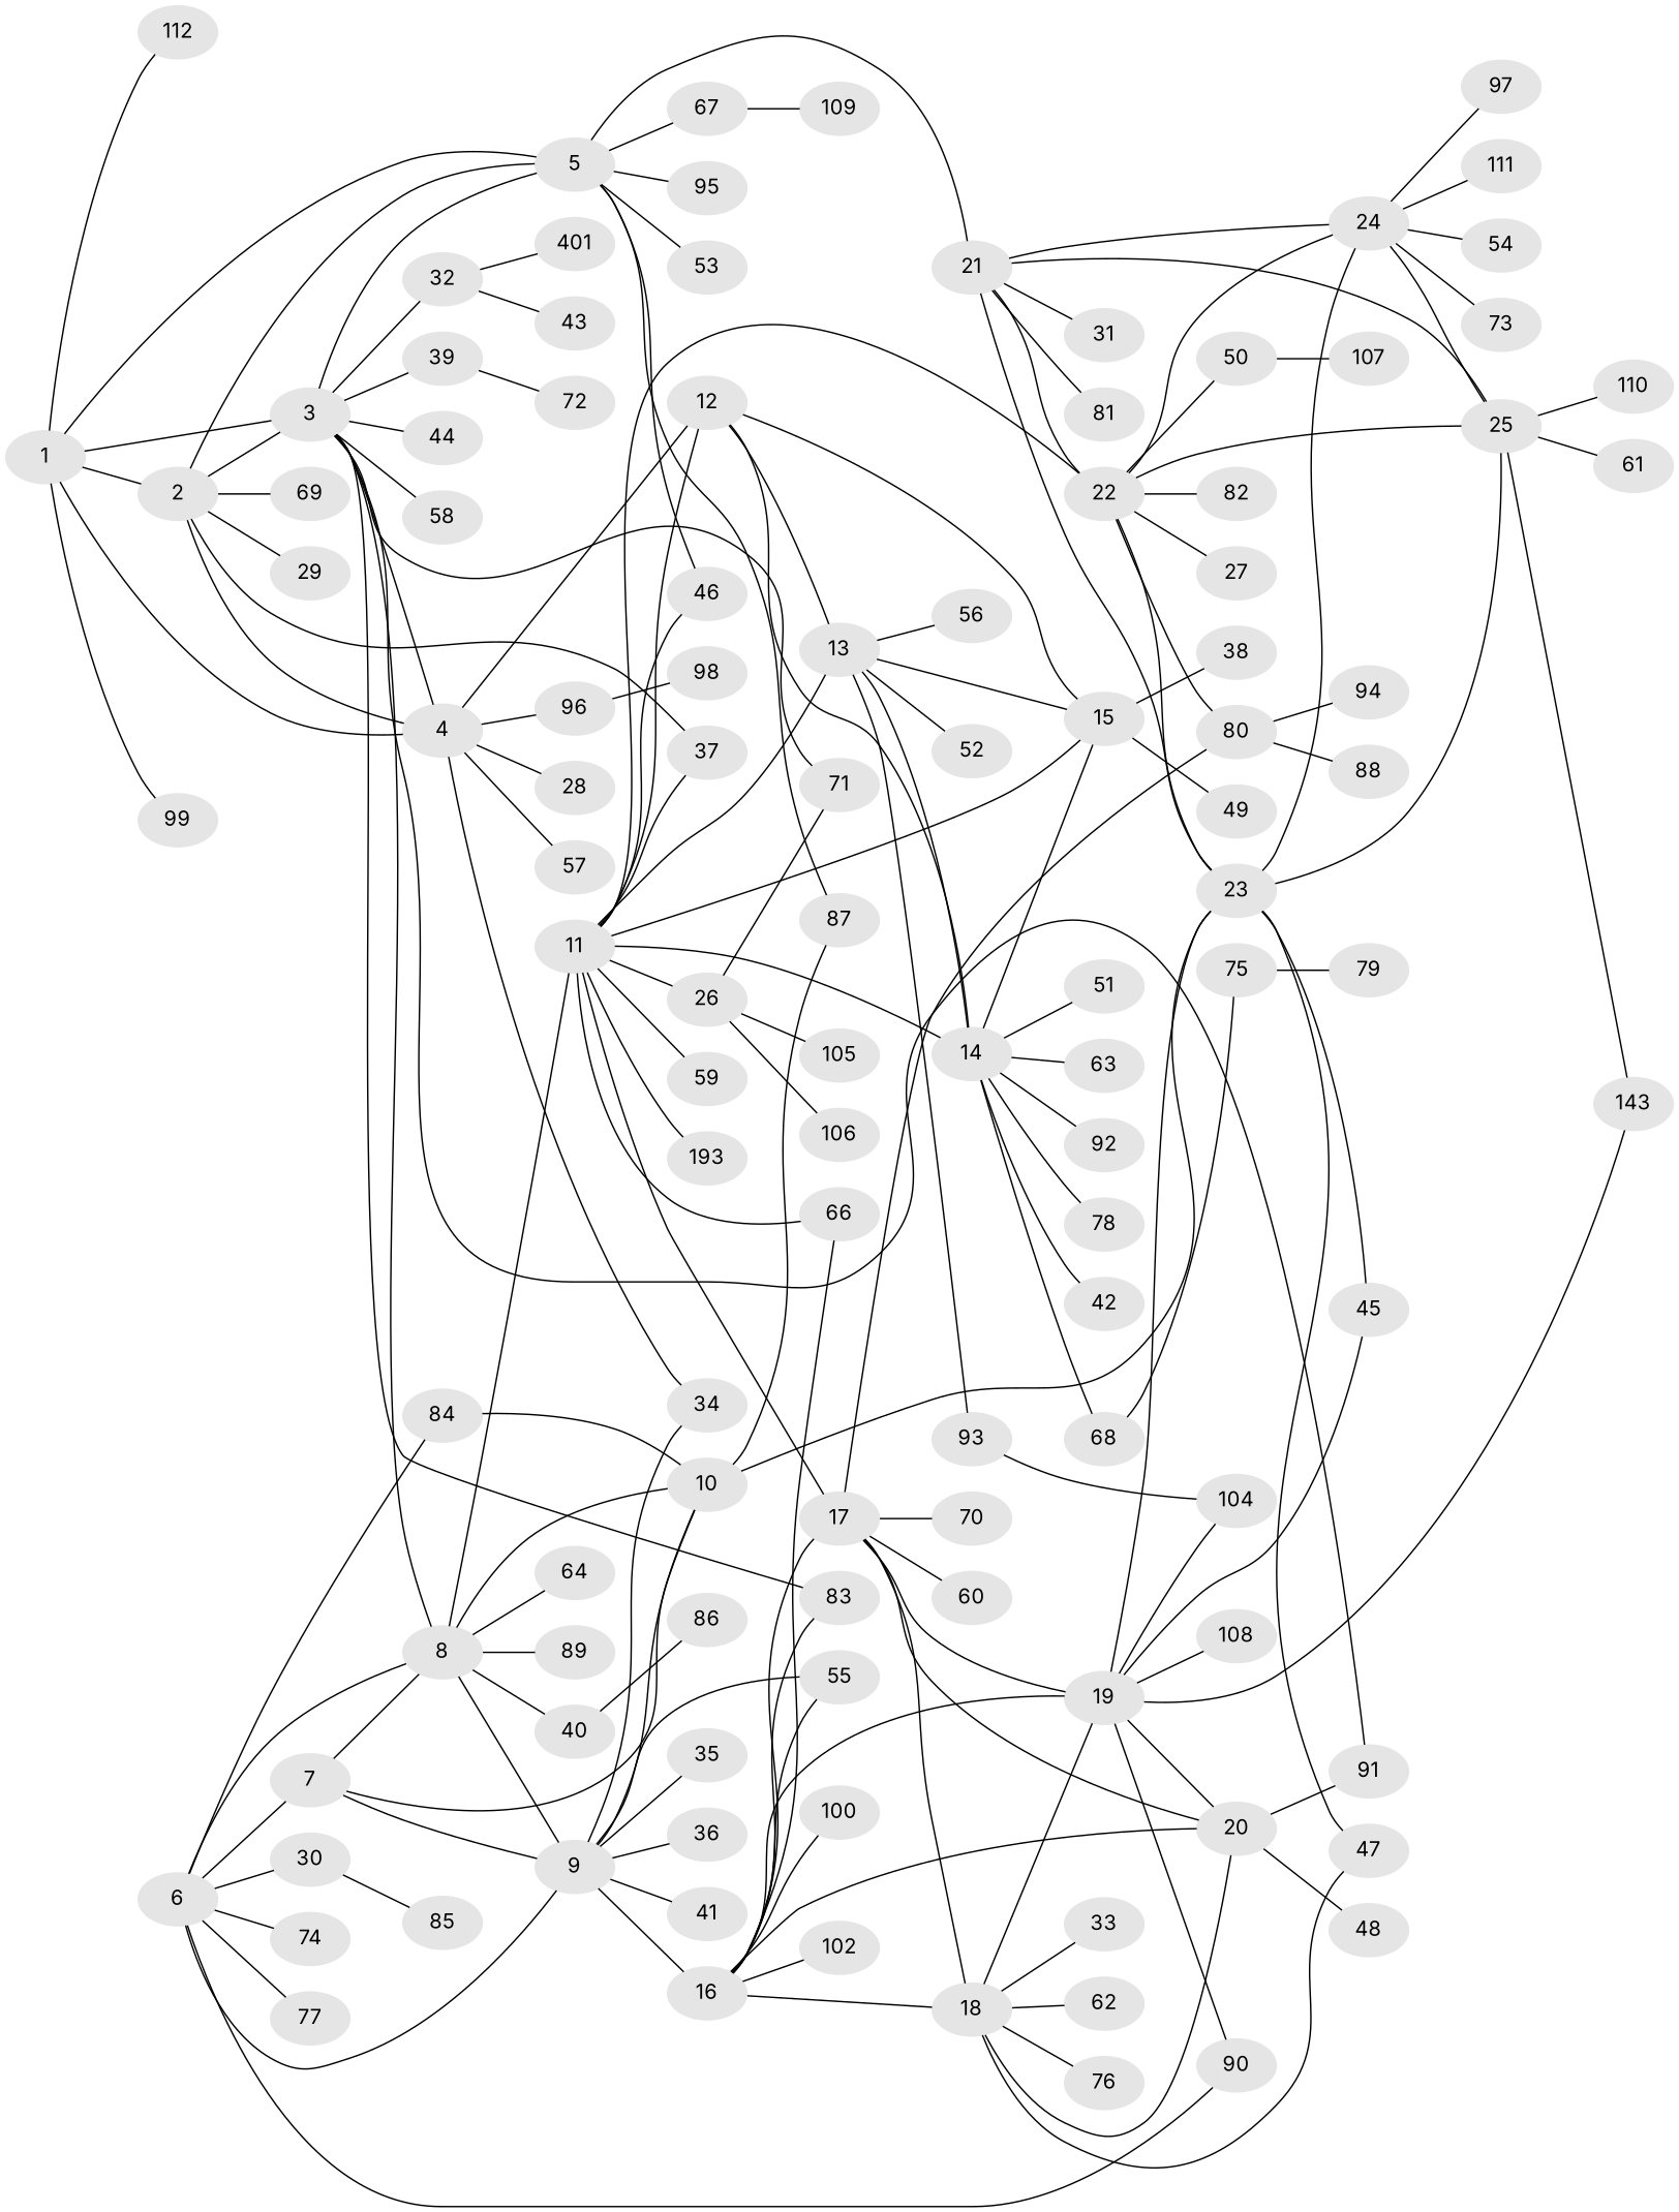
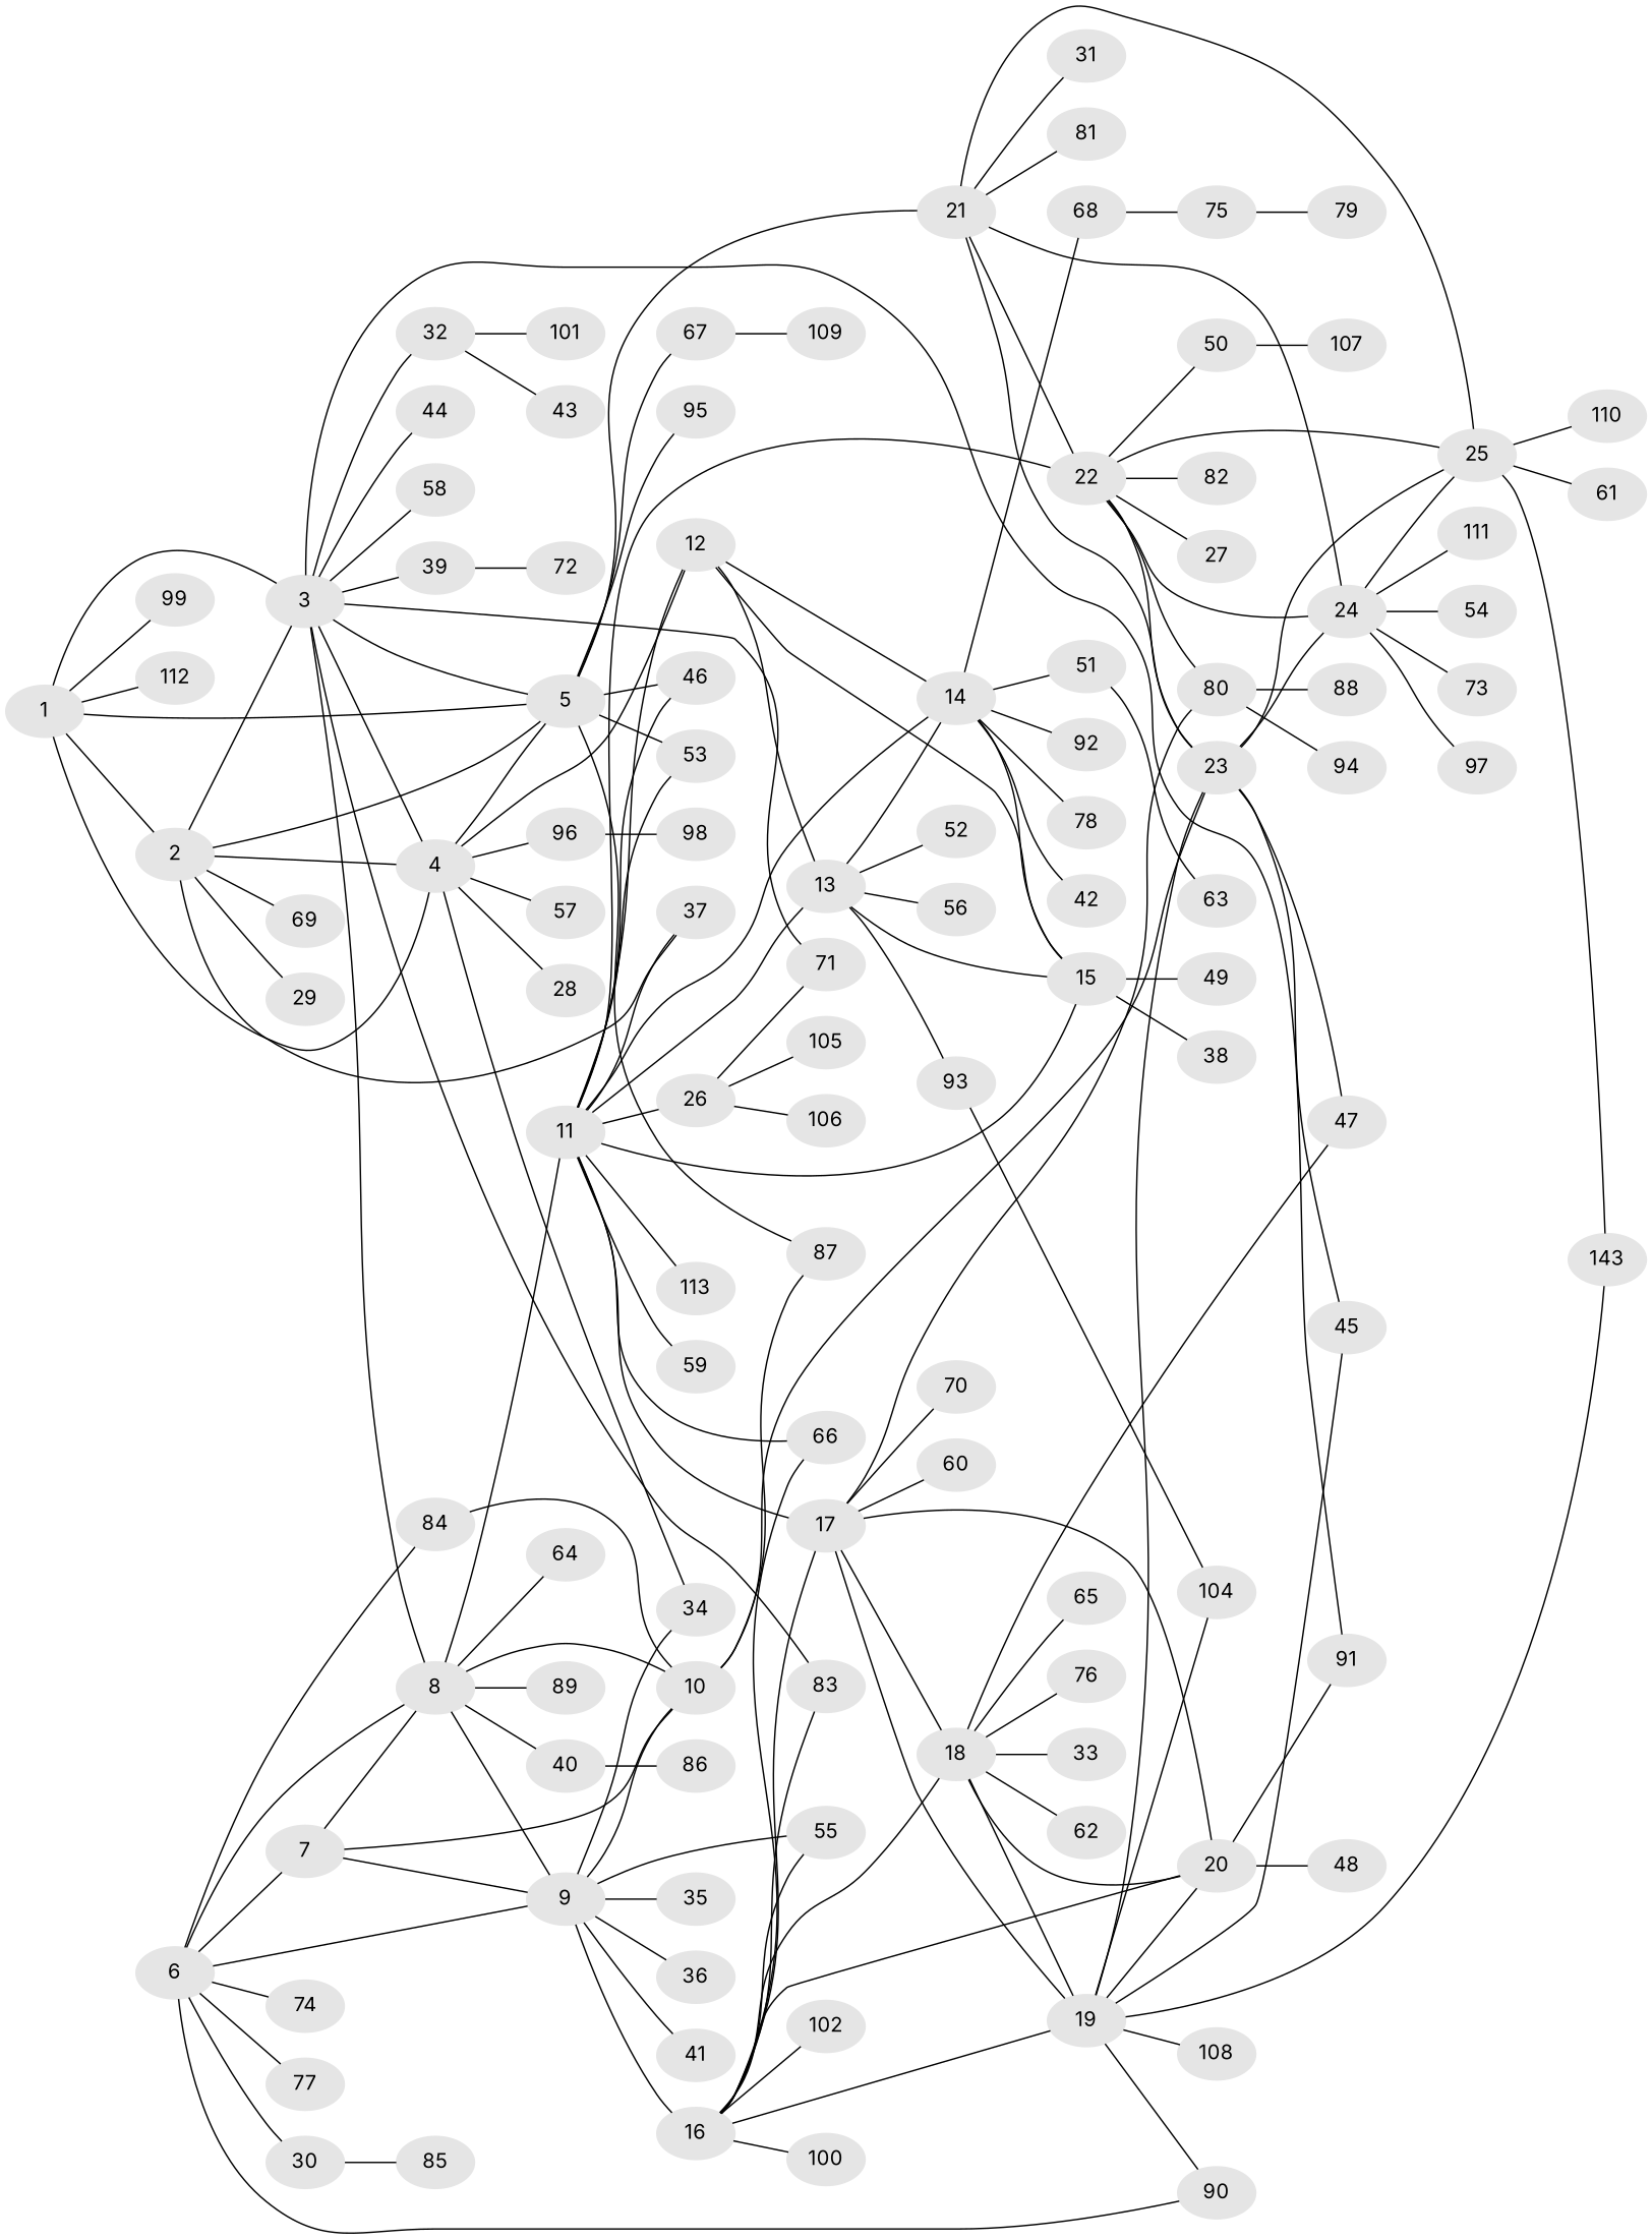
  graph {
    fontname=Inter
    rankdir=LR
    node [color=gray90 fontname=Inter style=filled]
    edge [fontname=Inter]
    1
    2
    3
    4
    5
    99
    112
    29
    37
    69
    8
    32
    39
    44
    58
    71
    83
    91
    12
    28
    34
    57
    96
    21
    46
    67
    87
    95
    53
    9
    10
    11
    40
    64
    89
    43
-   101 [label=401]
+   101
    72
    13
    14
    15
    98
    17
    18
    19
    20
    60
    70
    80
    23
    22
    24
    25
    31
    81
    109
    6
    7
    30
    74
    77
    84
    90
    16
    35
    36
    41
    55
    85
    26
    59
    66
-   113 [label=193]
+   113
    86
    100
    102
    47
    45
    52
    56
    93
    42
    51
    63
    68
    78
    92
    38
    49
    27
    50
    82
    105
    106
    104
    75
    33
    62
+   65
    76
    n101 [label=143]
    108
    48
    88
    94
    54
    73
    97
    111
    61
    110
    107
    79
    1 -- 2
    1 -- 3
    1 -- 4
    1 -- 5
    1 -- 99
    1 -- 112
    2 -- 3
    2 -- 4
    2 -- 5
    2 -- 29
    2 -- 37
    2 -- 69
    3 -- 4
    3 -- 5
    3 -- 8
    3 -- 32
    3 -- 39
    3 -- 44
    3 -- 58
    3 -- 71
    3 -- 83
    3 -- 91
+   4 -- 5
    4 -- 12
    4 -- 28
    4 -- 34
    4 -- 57
    4 -- 96
    5 -- 21
    5 -- 46
    5 -- 67
    5 -- 87
    5 -- 95
    5 -- 53
    8 -- 9
    8 -- 10
    8 -- 11
    8 -- 40
    8 -- 64
    8 -- 89
    32 -- 43
    32 -- 101
    39 -- 72
    12 -- 13
    12 -- 14
    12 -- 15
    96 -- 98
    21 -- 23
    21 -- 22
    21 -- 24
    21 -- 25
    21 -- 31
    21 -- 81
    67 -- 109
    9 -- 34
    9 -- 10
    9 -- 16
    9 -- 35
    9 -- 36
    9 -- 41
    9 -- 55
    10 -- 87
    10 -- 23
    11 -- 37
    11 -- 12
    11 -- 46
+   11 -- 53
    11 -- 13
    11 -- 14
    11 -- 15
    11 -- 17
    11 -- 22
    11 -- 26
    11 -- 59
    11 -- 66
    11 -- 113
    40 -- 86
    13 -- 14
    13 -- 15
    13 -- 52
    13 -- 56
    13 -- 93
    14 -- 15
    14 -- 42
    14 -- 51
-   14 -- 63
+   51 -- 63
    14 -- 68
    14 -- 78
    14 -- 92
    15 -- 38
    15 -- 49
    17 -- 18
    17 -- 19
    17 -- 20
    17 -- 60
    17 -- 70
    17 -- 80
    18 -- 19
    18 -- 20
    18 -- 47
    18 -- 33
    18 -- 62
+   18 -- 65
    18 -- 76
    19 -- 20
    19 -- 23
    19 -- 90
    19 -- 45
    19 -- 104
    19 -- n101
    19 -- 108
    20 -- 91
    20 -- 48
    80 -- 88
    80 -- 94
    23 -- 24
    23 -- 25
    23 -- 47
    23 -- 45
    22 -- 80
    22 -- 23
    22 -- 24
    22 -- 25
    22 -- 27
    22 -- 50
    22 -- 82
    24 -- 25
    24 -- 54
    24 -- 73
    24 -- 97
    24 -- 111
    25 -- n101
    25 -- 61
    25 -- 110
    6 -- 8
    6 -- 9
    6 -- 7
    6 -- 30
    6 -- 74
    6 -- 77
    6 -- 84
    6 -- 90
    7 -- 8
    7 -- 9
    7 -- 10
    30 -- 85
    84 -- 10
    16 -- 83
    16 -- 17
    16 -- 18
    16 -- 19
    16 -- 20
    16 -- 55
    16 -- 66
    16 -- 100
    16 -- 102
    26 -- 71
    26 -- 105
    26 -- 106
    93 -- 104
    68 -- 75
    50 -- 107
    75 -- 79
  }
